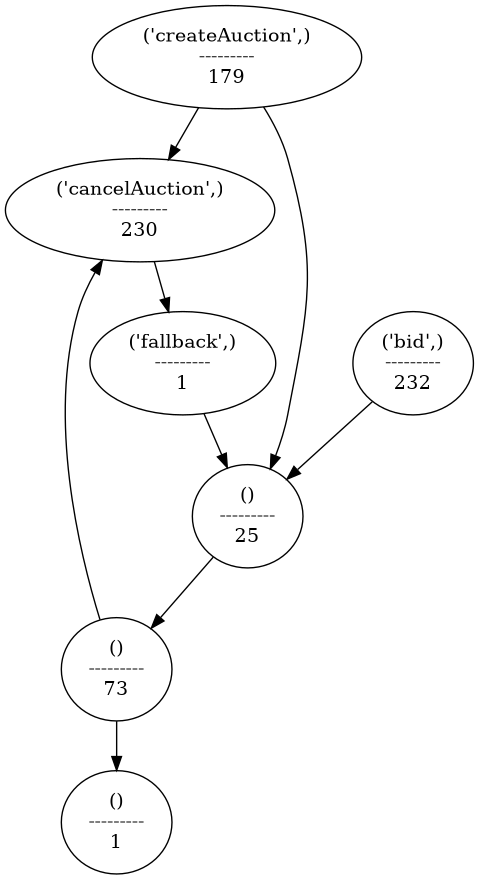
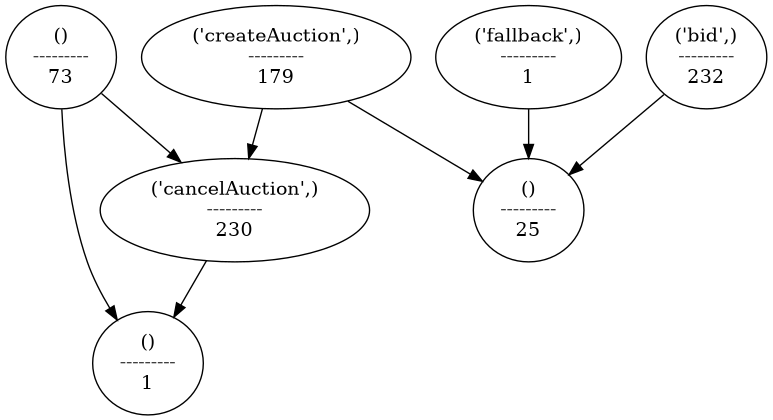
  strict digraph {
    "('createAuction',)\n---------\n179"
    "('cancelAuction',)\n---------\n230"
    "()\n---------\n25"
    "('fallback',)\n---------\n1"
    "()\n---------\n73"
    "()\n---------\n1"
    "('bid',)\n---------\n232"
    "('createAuction',)\n---------\n179" -> "('cancelAuction',)\n---------\n230"
    "('createAuction',)\n---------\n179" -> "()\n---------\n25"
-   "('cancelAuction',)\n---------\n230" -> "('fallback',)\n---------\n1"
-   "()\n---------\n25" -> "()\n---------\n73"
+   "('cancelAuction',)\n---------\n230" -> "()\n---------\n1"
    "('fallback',)\n---------\n1" -> "()\n---------\n25"
    "()\n---------\n73" -> "('cancelAuction',)\n---------\n230"
    "()\n---------\n73" -> "()\n---------\n1"
    "('bid',)\n---------\n232" -> "()\n---------\n25"
  }
